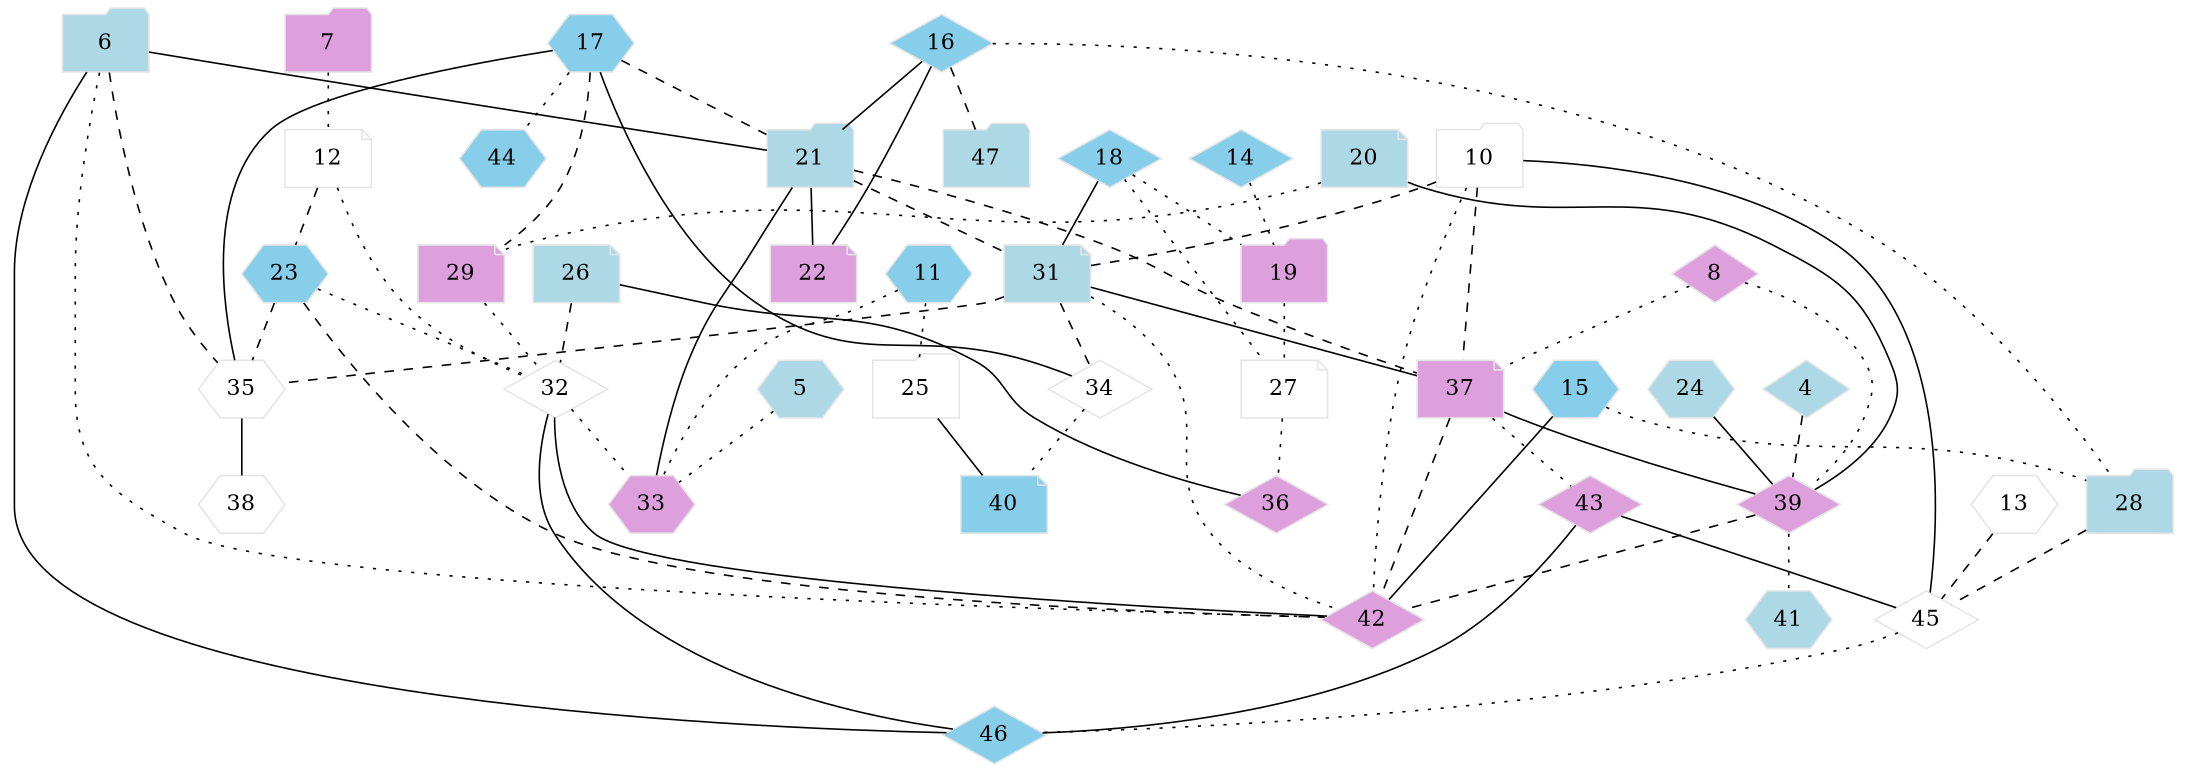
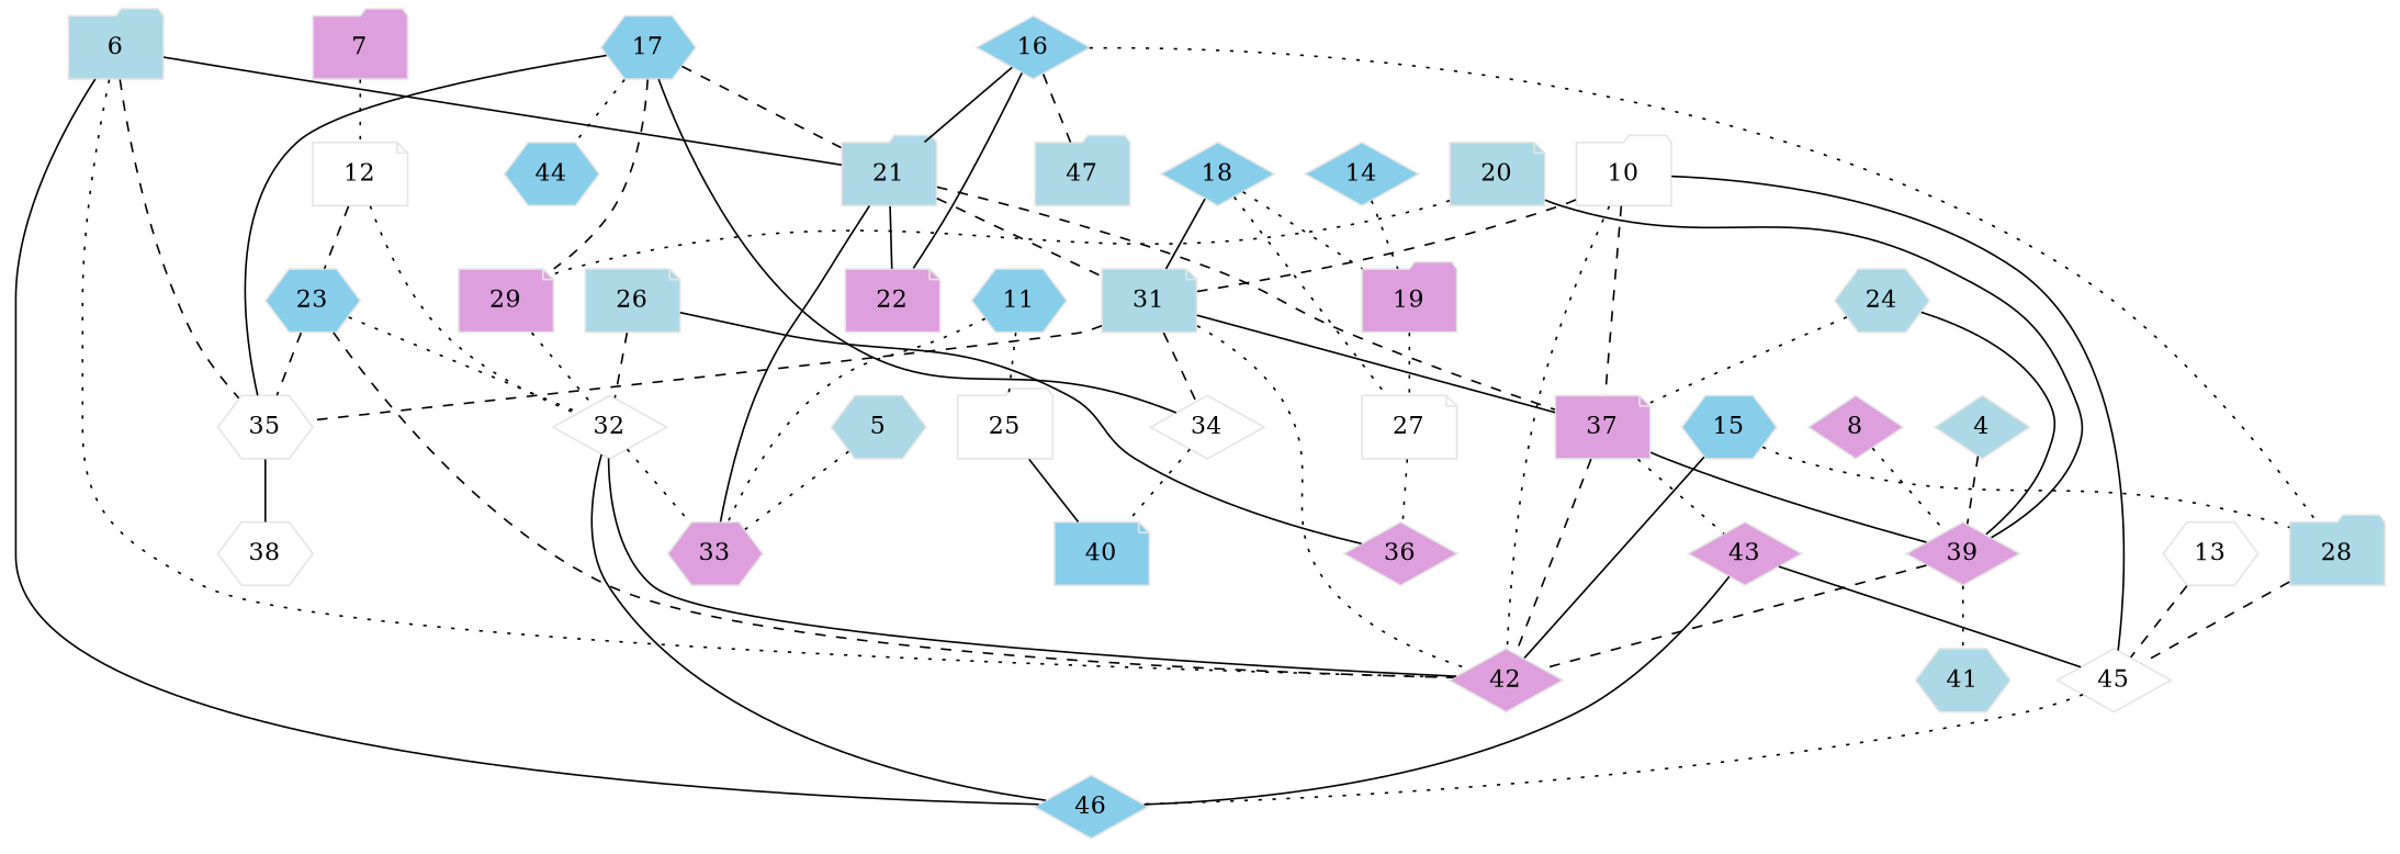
  graph {
    node [color=gray90 fillcolor=plum shape=diamond style=filled]
    edge [style=dotted weight=1.0]
    39
    4 [fillcolor=lightblue]
    42
    41 [fillcolor=lightblue shape=hexagon]
    5 [fillcolor=lightblue shape=hexagon]
    33 [shape=hexagon]
    6 [fillcolor=lightblue shape=folder]
    21 [fillcolor=lightblue shape=folder]
    35 [fillcolor=white shape=hexagon]
    46 [fillcolor=skyblue]
    37 [shape=note]
    31 [fillcolor=lightblue shape=note]
    22 [shape=note]
    38 [fillcolor=white shape=hexagon]
    7 [shape=folder]
    12 [fillcolor=white shape=note]
    23 [fillcolor=skyblue shape=hexagon]
    32 [fillcolor=white]
    8
    43
    10 [fillcolor=white shape=folder]
    45 [fillcolor=white]
    34 [fillcolor=white]
    11 [fillcolor=skyblue shape=hexagon]
    25 [fillcolor=white shape=folder]
    40 [fillcolor=skyblue shape=note]
    13 [fillcolor=white shape=hexagon]
    14 [fillcolor=skyblue]
    19 [shape=folder]
    27 [fillcolor=white shape=note]
    15 [fillcolor=skyblue shape=hexagon]
    28 [fillcolor=lightblue shape=folder]
    16 [fillcolor=skyblue]
    47 [fillcolor=lightblue shape=folder]
    17 [fillcolor=skyblue shape=hexagon]
    29 [shape=note]
    44 [fillcolor=skyblue shape=hexagon]
    18 [fillcolor=skyblue]
    36
    20 [fillcolor=lightblue shape=note]
    24 [fillcolor=lightblue shape=hexagon]
    26 [fillcolor=lightblue shape=note]
    39 -- 42 [style=dashed]
    39 -- 41
    4 -- 39 [style=dashed]
    5 -- 33
    6 -- 42
    6 -- 21 [style=solid]
    6 -- 35 [style=dashed]
    6 -- 46 [style=solid]
    21 -- 33 [style=solid weight=2.0]
    21 -- 37 [style=dashed]
    21 -- 31 [style=dashed]
    21 -- 22 [style=solid]
    35 -- 38 [style=solid]
    37 -- 39 [style=solid]
    37 -- 42 [style=dashed weight=2.0]
    37 -- 43
    31 -- 42
    31 -- 35 [style=dashed]
    31 -- 37 [style=solid]
    31 -- 34 [style=dashed]
    7 -- 12
    12 -- 23 [style=dashed]
    12 -- 32
    23 -- 42 [style=dashed]
    23 -- 35 [style=dashed]
    23 -- 32
    32 -- 42 [style=solid]
    32 -- 33
    32 -- 46 [style=solid]
    8 -- 39
-   8 -- 37
+   24 -- 37
    43 -- 46 [style=solid]
    43 -- 45 [style=solid]
    10 -- 42 [weight=2.0]
    10 -- 37 [style=dashed]
    10 -- 31 [style=dashed]
    10 -- 45 [style=solid]
    45 -- 46
    34 -- 40
    11 -- 33
    11 -- 25
    25 -- 40 [style=solid]
    13 -- 45 [style=dashed]
    14 -- 19
    19 -- 27
    27 -- 36
    15 -- 42 [style=solid]
    15 -- 28
    28 -- 45 [style=dashed]
    16 -- 21 [style=solid]
    16 -- 22 [style=solid]
    16 -- 28
    16 -- 47 [style=dashed]
    17 -- 21 [style=dashed]
    17 -- 35 [style=solid]
    17 -- 34 [style=solid]
    17 -- 29 [style=dashed]
    17 -- 44
    29 -- 32
    18 -- 31 [style=solid weight=2.0]
    18 -- 19
    18 -- 27
    20 -- 39 [style=solid]
    20 -- 29
    24 -- 39 [style=solid]
    26 -- 32 [style=dashed]
    26 -- 36 [style=solid]
  }
